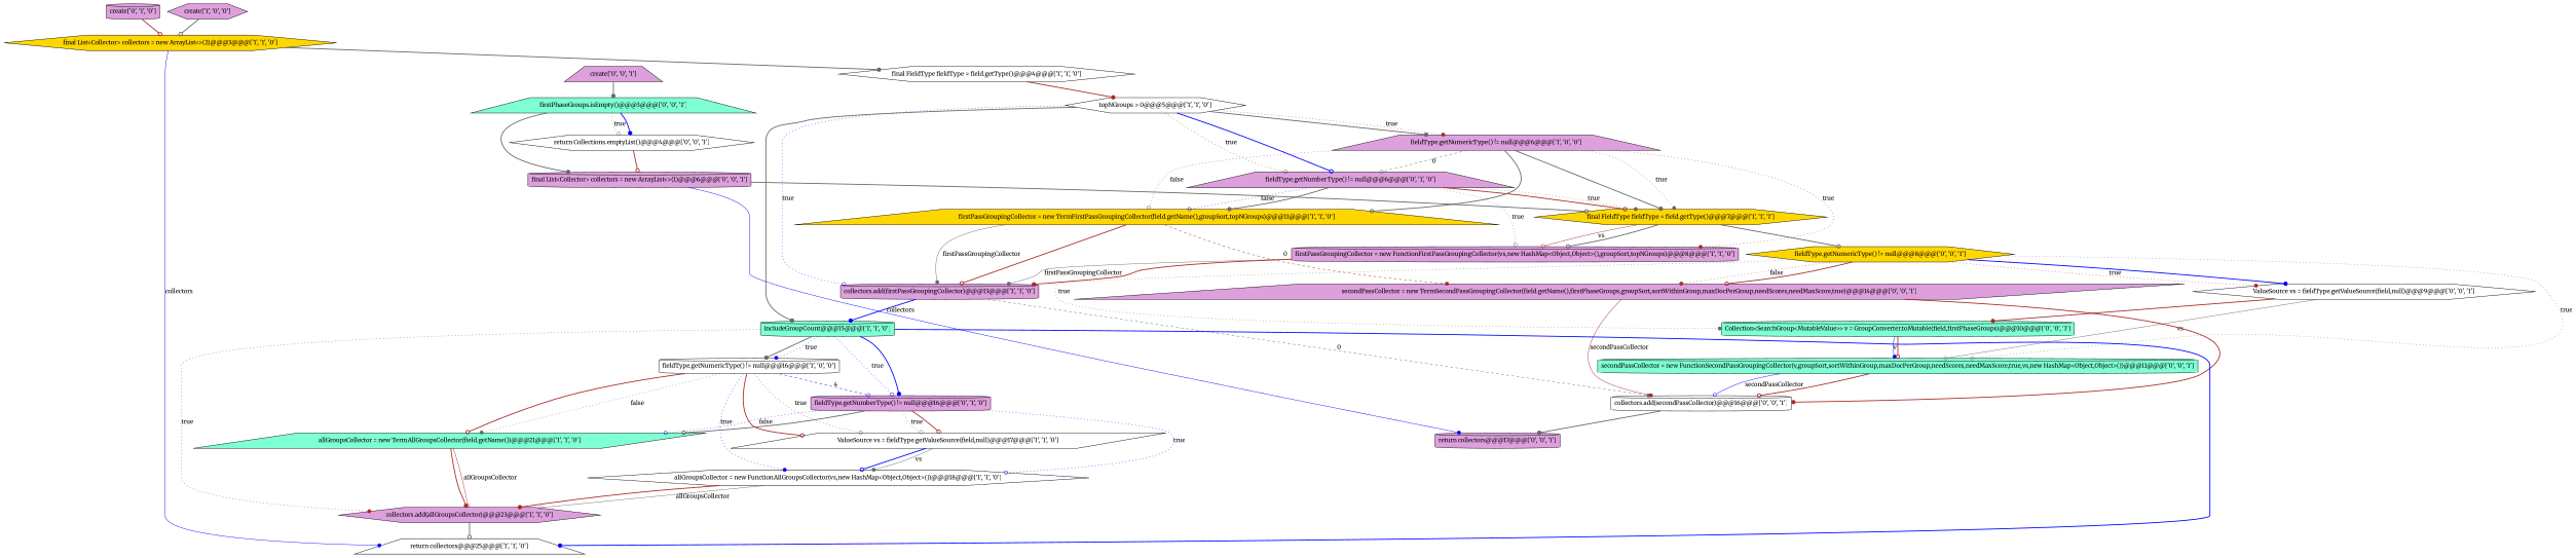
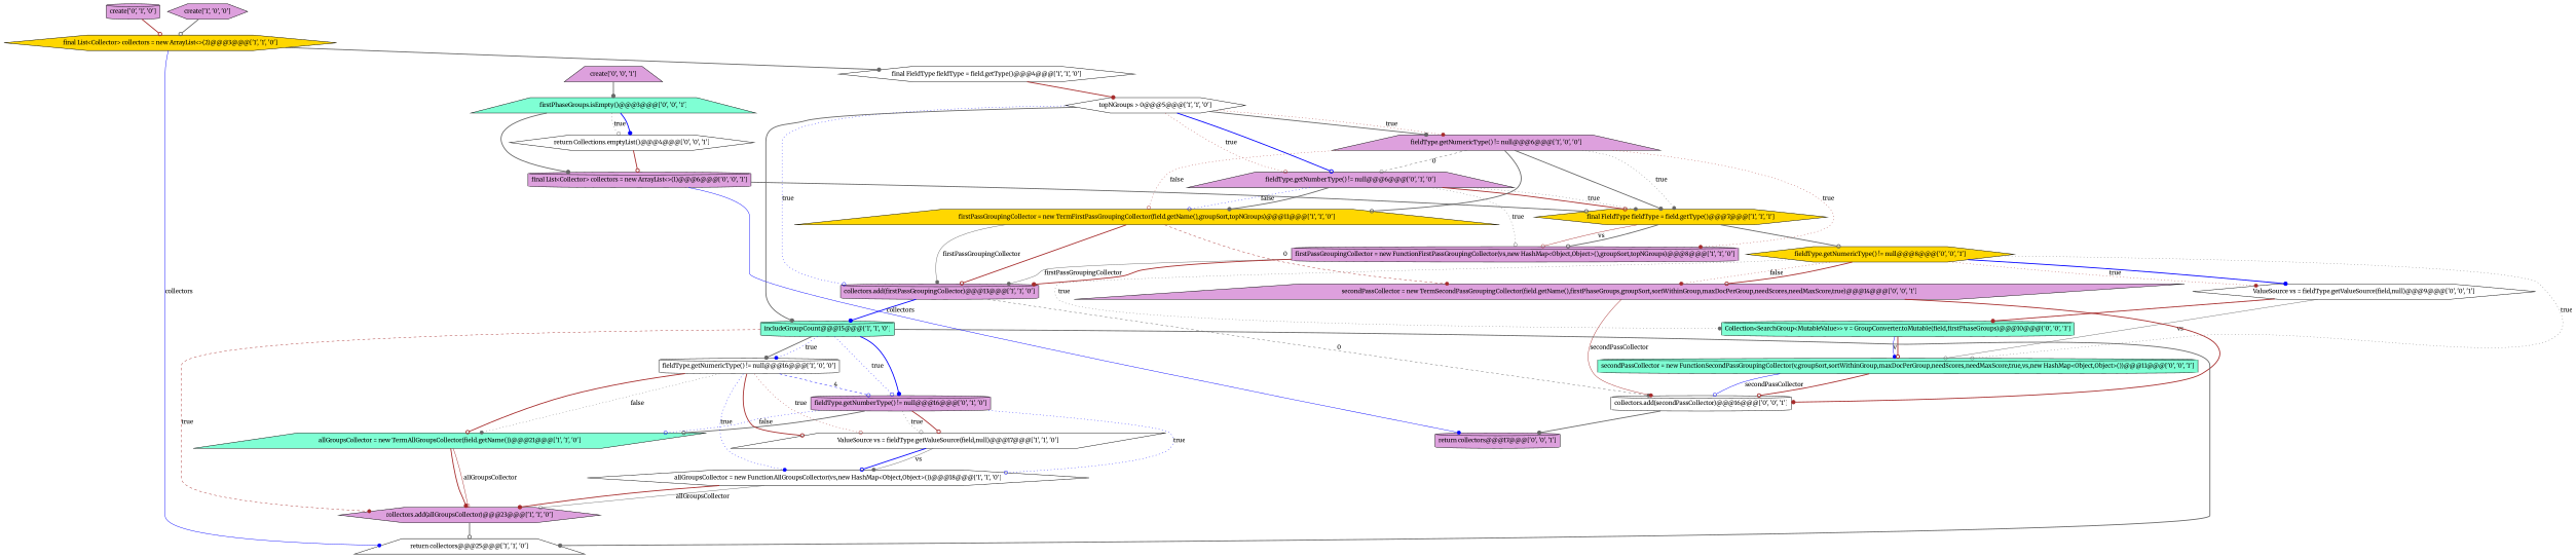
  digraph {
    fontname=Merriweather
    node [fillcolor=plum fontname=Merriweather shape=cylinder style=filled]
    edge [arrowhead=dot color=gray40 fontname=Merriweather style=bold]
    n1 [label="create['0', '1', '0']"]
    n2 [fillcolor=gold label="final List<Collector> collectors = new ArrayList<>(2)@@@3@@@['1', '1', '0']" shape=hexagon]
    n3 [fillcolor=white label="return collectors@@@25@@@['1', '1', '0']" shape=trapezium]
    n4 [fillcolor=white label="final FieldType fieldType = field.getType()@@@4@@@['1', '1', '0']" shape=hexagon]
    n5 [fillcolor=aquamarine label="allGroupsCollector = new TermAllGroupsCollector(field.getName())@@@21@@@['1', '1', '0']" shape=parallelogram]
    n6 [label="collectors.add(allGroupsCollector)@@@23@@@['1', '1', '0']" shape=hexagon]
    n7 [fillcolor=white label="collectors.add(secondPassCollector)@@@16@@@['0', '0', '1']"]
    n8 [label="return collectors@@@17@@@['0', '0', '1']"]
    n9 [fillcolor=gold label="final FieldType fieldType = field.getType()@@@7@@@['1', '1', '1']" shape=hexagon]
    n10 [label="firstPassGroupingCollector = new FunctionFirstPassGroupingCollector(vs,new HashMap<Object,Object>(),groupSort,topNGroups)@@@8@@@['1', '1', '0']"]
    n11 [fillcolor=gold label="fieldType.getNumericType() != null@@@8@@@['0', '0', '1']" shape=hexagon]
    n12 [label="collectors.add(firstPassGroupingCollector)@@@13@@@['1', '1', '0']"]
    n13 [fillcolor=white label="ValueSource vs = fieldType.getValueSource(field,null)@@@9@@@['0', '0', '1']" shape=hexagon]
    n14 [fillcolor=aquamarine label="Collection<SearchGroup<MutableValue>> v = GroupConverter.toMutable(field,firstPhaseGroups)@@@10@@@['0', '0', '1']"]
    n15 [fillcolor=aquamarine label="secondPassCollector = new FunctionSecondPassGroupingCollector(v,groupSort,sortWithinGroup,maxDocPerGroup,needScores,needMaxScore,true,vs,new HashMap<Object,Object>())@@@11@@@['0', '0', '1']"]
    n16 [label="secondPassCollector = new TermSecondPassGroupingCollector(field.getName(),firstPhaseGroups,groupSort,sortWithinGroup,maxDocPerGroup,needScores,needMaxScore,true)@@@14@@@['0', '0', '1']" shape=parallelogram]
    n17 [label="fieldType.getNumberType() != null@@@6@@@['0', '1', '0']" shape=trapezium]
    n18 [fillcolor=gold label="firstPassGroupingCollector = new TermFirstPassGroupingCollector(field.getName(),groupSort,topNGroups)@@@11@@@['1', '1', '0']" shape=trapezium]
    n19 [fillcolor=white label="topNGroups > 0@@@5@@@['1', '1', '0']" shape=hexagon]
    n20 [fillcolor=aquamarine label="includeGroupCount@@@15@@@['1', '1', '0']"]
    n21 [label="fieldType.getNumericType() != null@@@6@@@['1', '0', '0']" shape=trapezium]
    n22 [label="fieldType.getNumberType() != null@@@16@@@['0', '1', '0']"]
    n23 [fillcolor=white label="fieldType.getNumericType() != null@@@16@@@['1', '0', '0']"]
    n24 [label="create['0', '0', '1']" shape=trapezium]
    n25 [fillcolor=aquamarine label="firstPhaseGroups.isEmpty()@@@3@@@['0', '0', '1']" shape=trapezium]
    n26 [fillcolor=white label="return Collections.emptyList()@@@4@@@['0', '0', '1']" shape=hexagon]
    n27 [label="final List<Collector> collectors = new ArrayList<>(1)@@@6@@@['0', '0', '1']"]
    n28 [fillcolor=white label="allGroupsCollector = new FunctionAllGroupsCollector(vs,new HashMap<Object,Object>())@@@18@@@['1', '1', '0']" shape=hexagon]
    n29 [fillcolor=white label="ValueSource vs = fieldType.getValueSource(field,null)@@@17@@@['1', '1', '0']" shape=parallelogram]
    n30 [label="create['1', '0', '0']" shape=hexagon]
    n1 -> n2 [arrowhead=odot color=brown]
    n2 -> n3 [color=blue label=collectors style=solid]
    n2 -> n4
    n4 -> n19 [color=brown]
    n5 -> n6 [arrowhead=odot color=brown label=allGroupsCollector style=solid]
    n5 -> n6 [color=brown]
    n6 -> n3 [arrowhead=odot]
    n7 -> n8
    n9 -> n10 [arrowhead=odot]
    n9 -> n10 [arrowhead=odot color=brown label=vs style=solid]
    n9 -> n11 [arrowhead=odot]
    n10 -> n12 [label=firstPassGroupingCollector style=solid]
    n10 -> n12 [color=brown]
    n11 -> n13 [color=brown label=true style=dotted]
    n11 -> n13 [color=blue]
    n11 -> n14 [label=true style=dotted]
    n11 -> n15 [arrowhead=odot label=true style=dotted]
    n11 -> n16 [color=brown label=false style=dotted]
    n11 -> n16 [arrowhead=odot color=brown]
    n12 -> n7 [label=0 style=dashed]
    n12 -> n20 [color=blue]
    n13 -> n14 [color=brown]
    n13 -> n15 [arrowhead=odot label=vs style=solid]
    n14 -> n15 [color=blue label=v style=solid]
    n14 -> n15 [arrowhead=odot color=brown]
    n15 -> n7 [arrowhead=odot color=brown]
    n15 -> n7 [arrowhead=odot color=blue label=secondPassCollector style=solid]
    n16 -> n7 [color=brown]
    n16 -> n7 [color=brown label=secondPassCollector style=solid]
    n17 -> n9 [arrowhead=odot color=brown]
    n17 -> n9 [label=true style=dotted]
    n17 -> n10 [arrowhead=odot label=true style=dotted]
    n17 -> n18 [arrowhead=odot color=blue label=false style=dotted]
    n17 -> n18
    n18 -> n12 [arrowhead=odot color=brown]
    n18 -> n12 [label=firstPassGroupingCollector style=solid]
    n18 -> n16 [color=brown label=0 style=dashed]
    n19 -> n12 [arrowhead=odot color=blue label=true style=dotted]
    n19 -> n17 [arrowhead=odot color=brown label=true style=dotted]
    n19 -> n17 [arrowhead=odot color=blue]
    n19 -> n20
    n19 -> n21
    n19 -> n21 [color=brown label=true style=dotted]
-   n20 -> n3 [color=blue]
-   n20 -> n6 [color=brown label=true style=dotted]
+   n20 -> n3
+   n20 -> n6 [color=brown label=true style=dashed]
    n20 -> n22 [color=blue]
    n20 -> n22 [arrowhead=odot color=blue label=true style=dotted]
    n20 -> n23
    n20 -> n23 [color=blue label=true style=dotted]
    n21 -> n9 [label=true style=dotted]
    n21 -> n9
    n21 -> n10 [color=brown label=true style=dotted]
    n21 -> n17 [arrowhead=odot label=0 style=dashed]
    n21 -> n18 [arrowhead=odot]
    n21 -> n18 [arrowhead=odot color=brown label=false style=dotted]
    n22 -> n5 [arrowhead=odot]
    n22 -> n5 [arrowhead=odot color=blue label=false style=dotted]
    n22 -> n28 [arrowhead=odot color=blue label=true style=dotted]
    n22 -> n29 [arrowhead=odot label=true style=dotted]
    n22 -> n29 [arrowhead=odot color=brown]
    n23 -> n5 [label=false style=dotted]
    n23 -> n5 [arrowhead=odot color=brown]
    n23 -> n22 [arrowhead=odot color=blue label=4 style=dashed]
    n23 -> n28 [color=blue label=true style=dotted]
    n23 -> n29 [arrowhead=odot color=brown label=true style=dotted]
    n23 -> n29 [arrowhead=odot color=brown]
    n24 -> n25
    n25 -> n26 [arrowhead=odot label=true style=dotted]
    n25 -> n26 [color=blue]
    n25 -> n27
    n26 -> n27 [arrowhead=odot color=brown]
    n27 -> n8 [color=blue label=collectors style=solid]
    n27 -> n9 [arrowhead=odot]
    n28 -> n6 [arrowhead=odot label=allGroupsCollector style=solid]
    n28 -> n6 [color=brown]
    n29 -> n28 [arrowhead=odot color=blue]
    n29 -> n28 [label=vs style=solid]
    n30 -> n2 [arrowhead=odot]
  }
